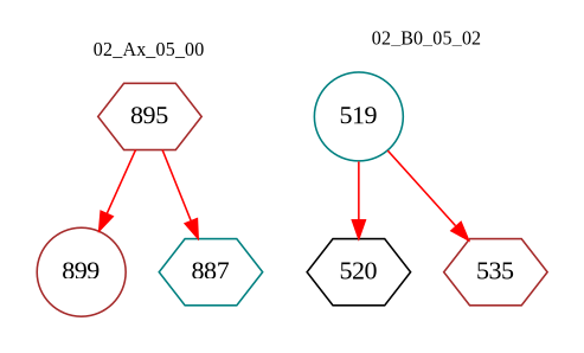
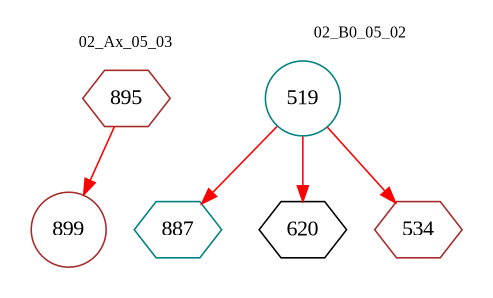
  digraph {
    fontname="Liberation Serif"
    node [color=brown fontname="Liberation Serif" shape=hexagon]
    edge [color=red fontname="Liberation Serif"]
    n1 [label=895]
    n2 [color=teal label=887]
    n3 [label=899 shape=circle]
    n4 [color=teal label=519 shape=circle]
-   n5 [color=black label=520]
-   n6 [label=535]
+   n5 [color=black label=620]
+   n6 [label=534]
    subgraph cluster_1 {
      color=white
      fontsize=10
-     label="02_Ax_05_00"
+     label="02_Ax_05_03"
      n1
      n2
      n3
    }
    subgraph cluster_2 {
      color=white
      fontsize=10
      label="02_B0_05_02"
      n4
      n5
      n6
    }
-   n1 -> n2
+   n4 -> n2
    n1 -> n3
    n4 -> n5
    n4 -> n6
  }
